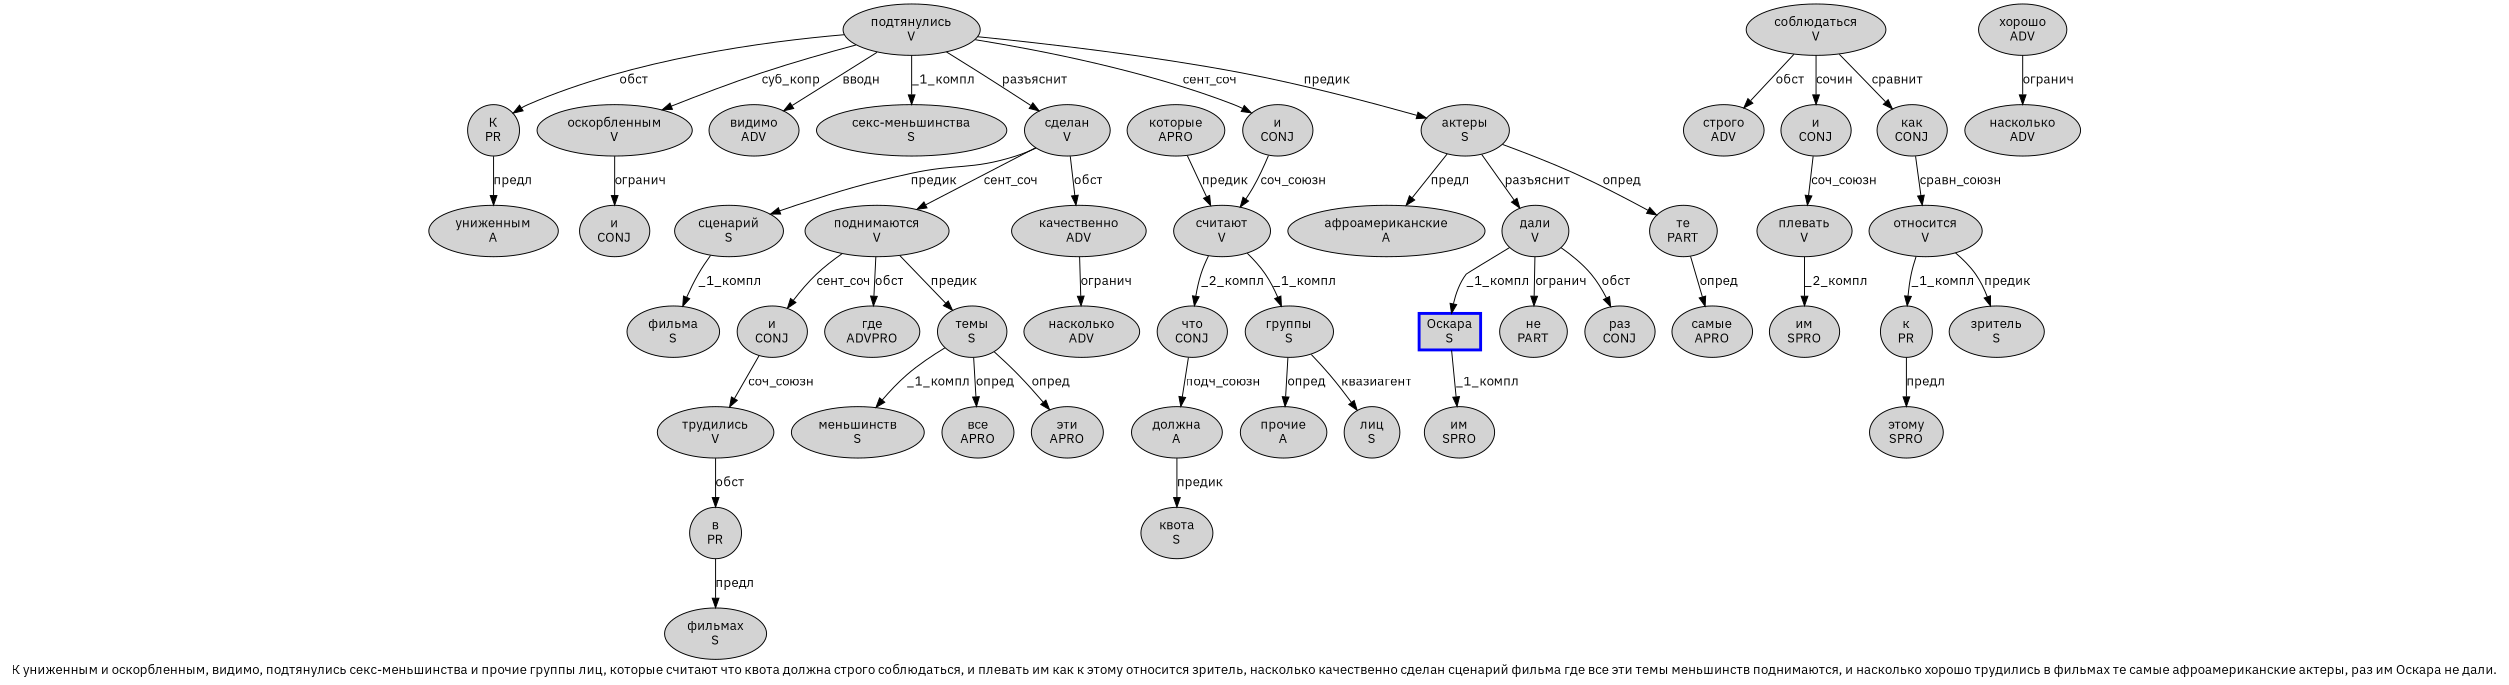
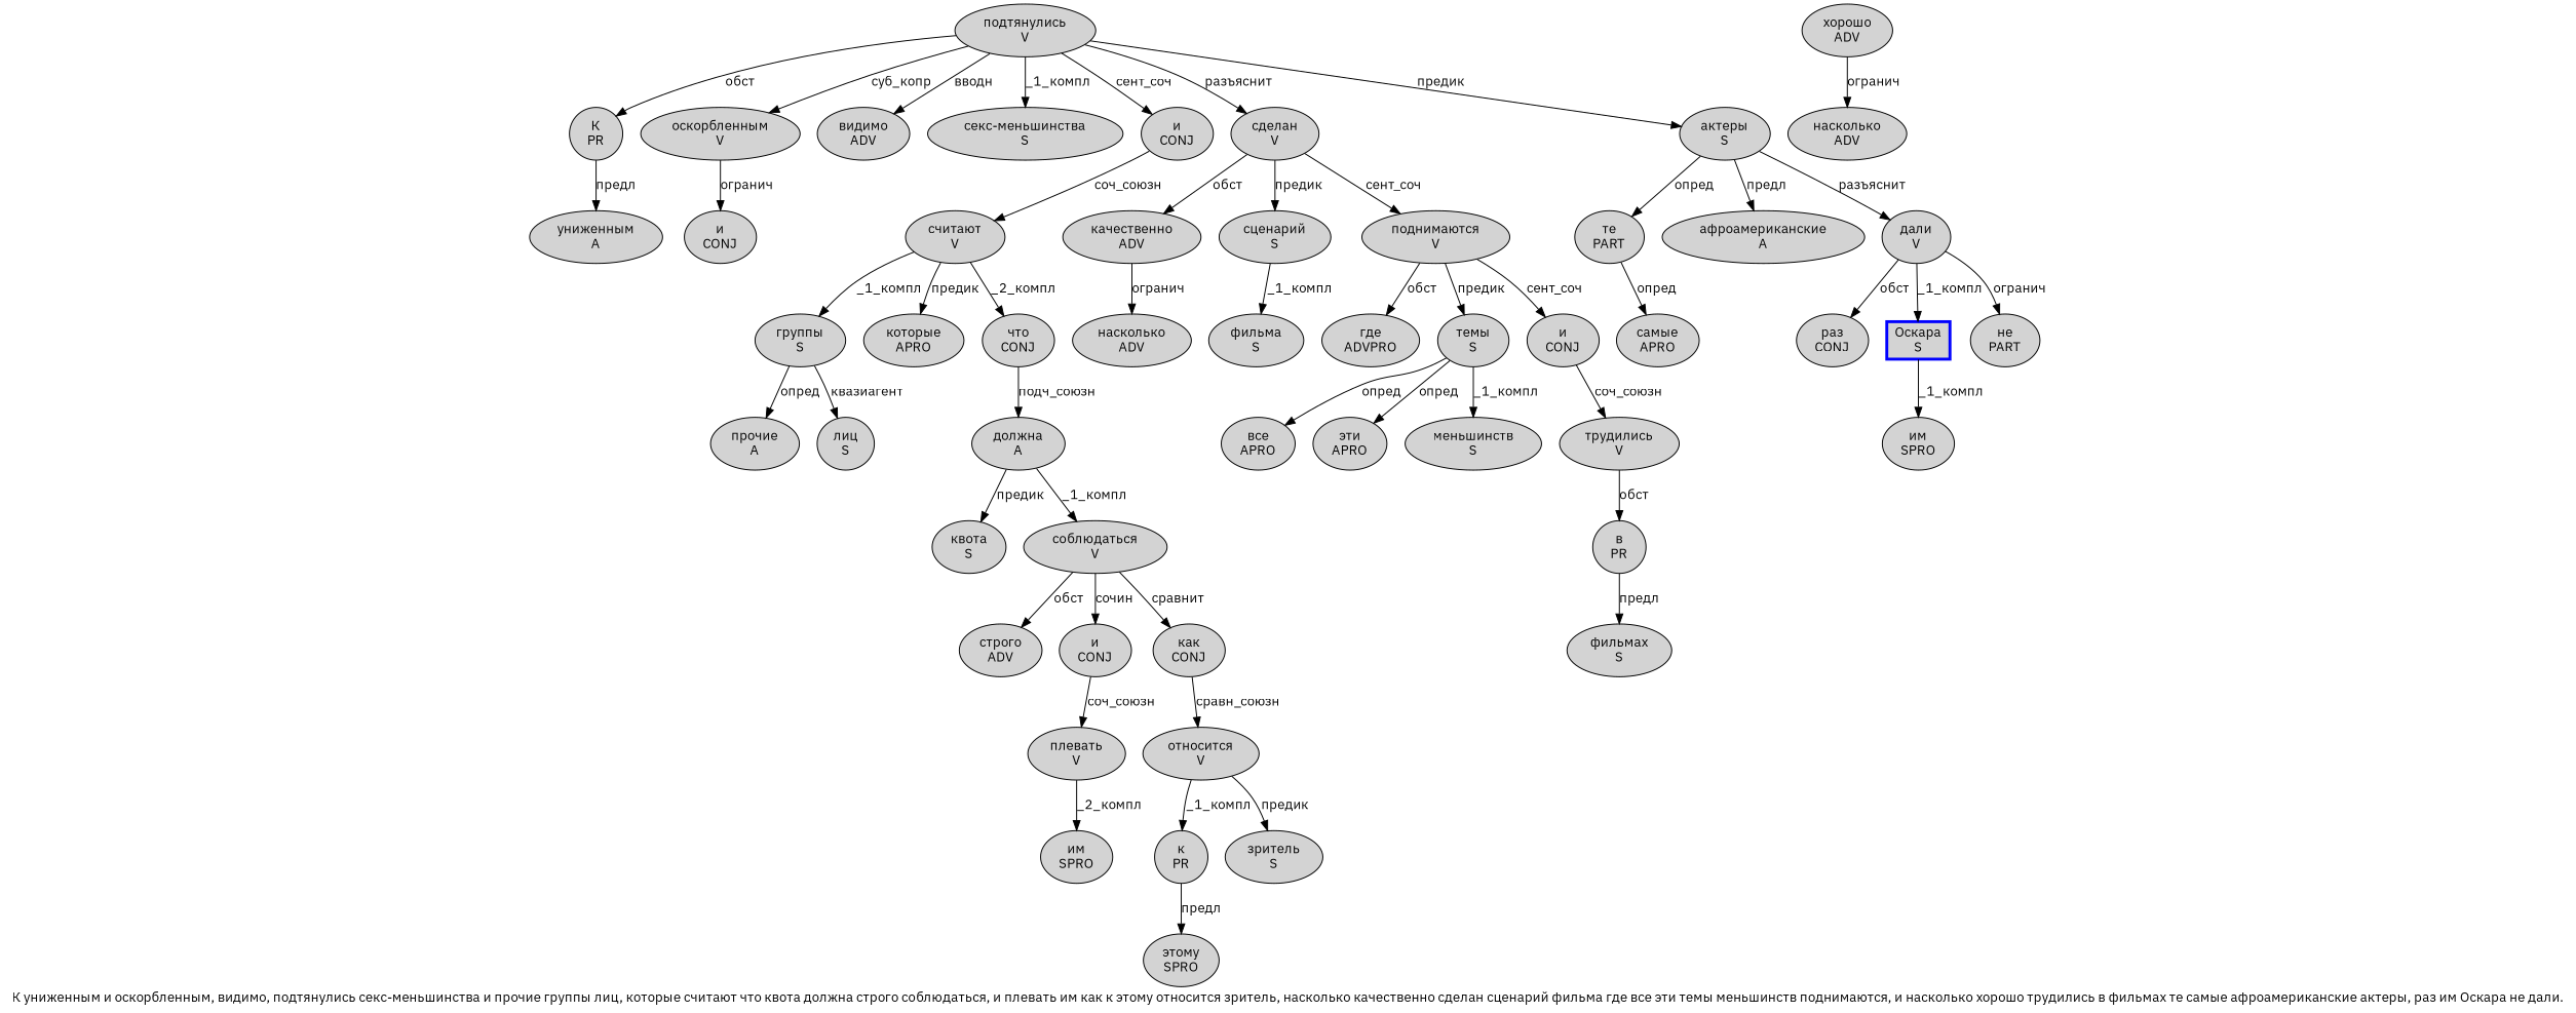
  digraph {
    fontname="IBM Plex Sans"
    label="К униженным и оскорбленным, видимо, подтянулись секс-меньшинства и прочие группы лиц, которые считают что квота должна строго соблюдаться, и плевать им как к этому относится зритель, насколько качественно сделан сценарий фильма где все эти темы меньшинств поднимаются, и насколько хорошо трудились в фильмах те самые афроамериканские актеры, раз им Оскара не дали."
    node [fillcolor=lightgray fontname="IBM Plex Sans" penwidth=1 shape=ellipse style=filled]
    edge [fontname="IBM Plex Sans"]
    n1 [label="К\nPR"]
    n2 [label="униженным\nA"]
    n3 [label="и\nCONJ"]
    n4 [label="оскорбленным\nV"]
    n5 [label="видимо\nADV"]
    n6 [label="подтянулись\nV"]
    n7 [label="секс-меньшинства\nS"]
    n8 [label="и\nCONJ"]
    n9 [label="сделан\nV"]
    n10 [label="актеры\nS"]
    n11 [label="считают\nV"]
    n12 [label="качественно\nADV"]
    n13 [label="сценарий\nS"]
    n14 [label="поднимаются\nV"]
    n15 [label="те\nPART"]
    n16 [label="афроамериканские\nA"]
    n17 [label="дали\nV"]
    n18 [label="группы\nS"]
    n19 [label="которые\nAPRO"]
    n20 [label="что\nCONJ"]
    n21 [label="прочие\nA"]
    n22 [label="лиц\nS"]
    n23 [label="должна\nA"]
    n24 [label="квота\nS"]
    n25 [label="соблюдаться\nV"]
    n26 [label="строго\nADV"]
    n27 [label="и\nCONJ"]
    n28 [label="как\nCONJ"]
    n29 [label="плевать\nV"]
    n30 [label="относится\nV"]
    n31 [label="им\nSPRO"]
    n32 [label="к\nPR"]
    n33 [label="зритель\nS"]
    n34 [label="этому\nSPRO"]
    n35 [label="насколько\nADV"]
    n36 [label="фильма\nS"]
    n37 [label="где\nADVPRO"]
    n38 [label="темы\nS"]
    n39 [label="и\nCONJ"]
    n40 [label="все\nAPRO"]
    n41 [label="эти\nAPRO"]
    n42 [label="меньшинств\nS"]
    n43 [label="трудились\nV"]
    n44 [label="в\nPR"]
    n45 [label="насколько\nADV"]
    n46 [label="хорошо\nADV"]
    n47 [label="фильмах\nS"]
    n48 [label="самые\nAPRO"]
    n49 [label="раз\nCONJ"]
    n50 [color=blue label="Оскара\nS" penwidth=3 shape=box]
    n51 [label="не\nPART"]
    n52 [label="им\nSPRO"]
    n1 -> n2 [label="предл"]
    n4 -> n3 [label="огранич"]
    n6 -> n1 [label="обст"]
    n6 -> n4 [label="суб_копр"]
    n6 -> n5 [label="вводн"]
    n6 -> n7 [label="_1_компл"]
    n6 -> n8 [label="сент_соч"]
    n6 -> n9 [label="разъяснит"]
    n6 -> n10 [label="предик"]
    n8 -> n11 [label="соч_союзн"]
    n9 -> n12 [label="обст"]
    n9 -> n13 [label="предик"]
    n9 -> n14 [label="сент_соч"]
    n10 -> n15 [label="опред"]
    n10 -> n16 [label="предл"]
    n10 -> n17 [label="разъяснит"]
    n11 -> n18 [label="_1_компл"]
-   n19 -> n11 [label="предик"]
+   n11 -> n19 [label="предик"]
    n11 -> n20 [label="_2_компл"]
    n12 -> n35 [label="огранич"]
    n13 -> n36 [label="_1_компл"]
    n14 -> n37 [label="обст"]
    n14 -> n38 [label="предик"]
    n14 -> n39 [label="сент_соч"]
    n15 -> n48 [label="опред"]
    n17 -> n49 [label="обст"]
    n17 -> n50 [label="_1_компл"]
    n17 -> n51 [label="огранич"]
    n18 -> n21 [label="опред"]
    n18 -> n22 [label="квазиагент"]
    n20 -> n23 [label="подч_союзн"]
    n23 -> n24 [label="предик"]
+   n23 -> n25 [label="_1_компл"]
    n25 -> n26 [label="обст"]
    n25 -> n27 [label="сочин"]
    n25 -> n28 [label="сравнит"]
    n27 -> n29 [label="соч_союзн"]
    n28 -> n30 [label="сравн_союзн"]
    n29 -> n31 [label="_2_компл"]
    n30 -> n32 [label="_1_компл"]
    n30 -> n33 [label="предик"]
    n32 -> n34 [label="предл"]
    n38 -> n40 [label="опред"]
    n38 -> n41 [label="опред"]
    n38 -> n42 [label="_1_компл"]
    n39 -> n43 [label="соч_союзн"]
    n43 -> n44 [label="обст"]
    n44 -> n47 [label="предл"]
    n46 -> n45 [label="огранич"]
    n50 -> n52 [label="_1_компл"]
  }
